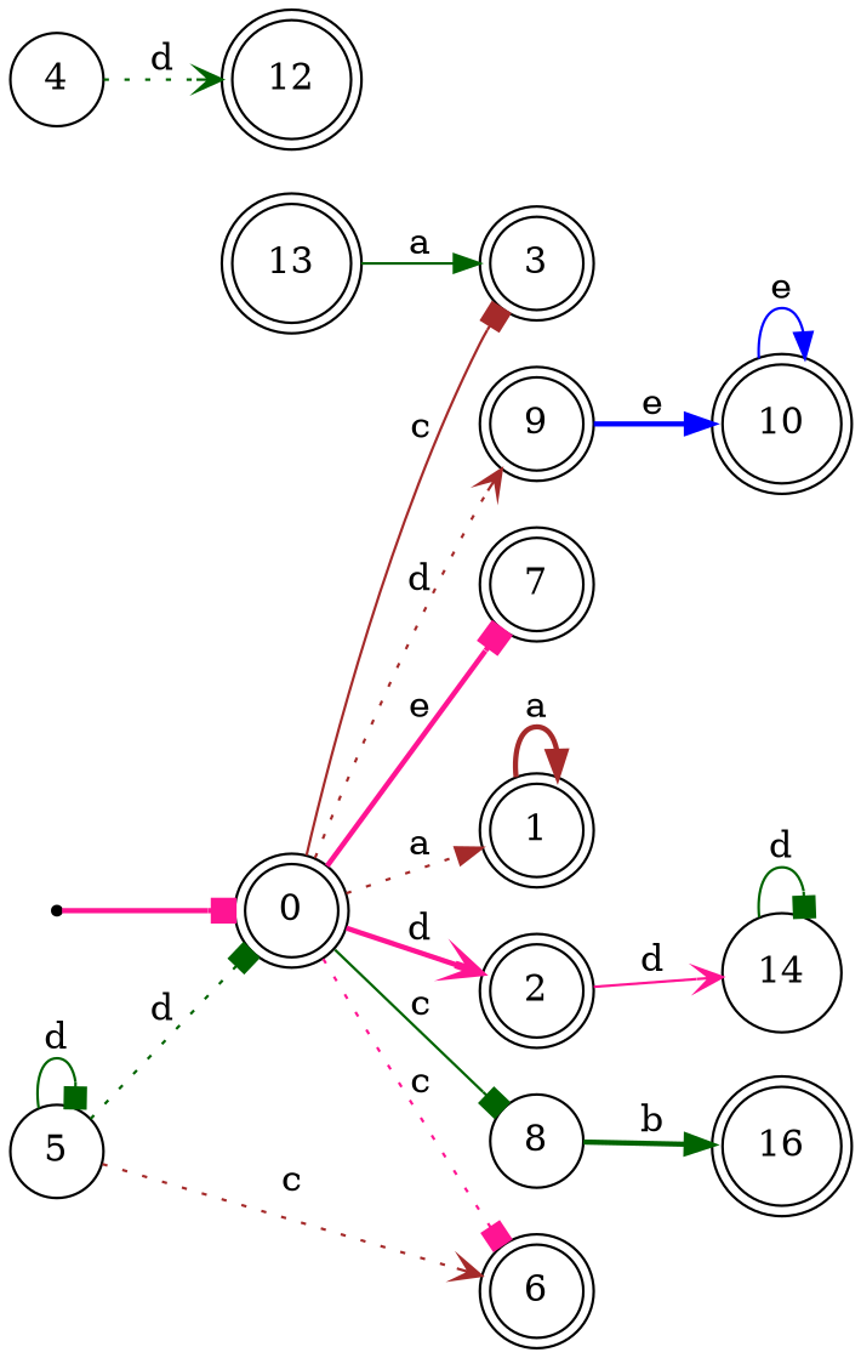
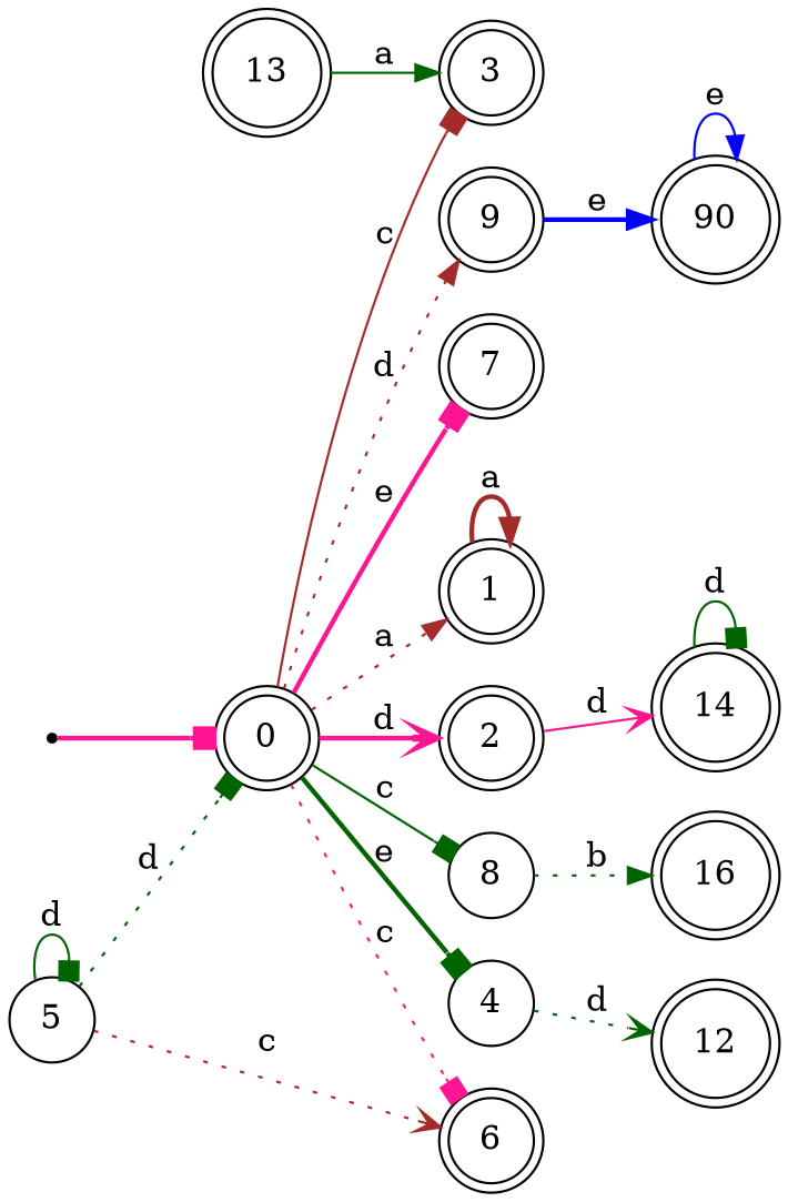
  digraph {
    rankdir=LR
    node [shape=doublecircle]
    edge [arrowhead=box color=darkgreen style=bold]
    dummy0 [shape=point]
    0
    1
    2
    3
    4 [shape=circle]
    6
    7
    8 [shape=circle]
    9
-   14 [shape=circle]
+   14
    12
    5 [shape=circle]
    n14 [label=16]
-   10
+   10 [label=90]
    13
    dummy0 -> 0 [color=deeppink]
    0 -> 1 [arrowhead=normal color=brown label=a style=dotted]
    0 -> 2 [arrowhead=vee color=deeppink label=d]
    0 -> 3 [color=brown label=c style=solid]
+   0 -> 4 [label=e]
    0 -> 6 [color=deeppink label=c style=dotted]
    0 -> 7 [color=deeppink label=e]
    0 -> 8 [label=c style=solid]
-   0 -> 9 [arrowhead=vee color=brown label=d style=dotted]
+   0 -> 9 [arrowhead=normal color=brown label=d style=dotted]
    1 -> 1 [arrowhead=normal color=brown label=a]
    2 -> 14 [arrowhead=vee color=deeppink label=d style=solid]
    4 -> 12 [arrowhead=vee label=d style=dotted]
-   8 -> n14 [arrowhead=normal label=b]
+   8 -> n14 [arrowhead=normal label=b style=dotted]
    9 -> 10 [arrowhead=normal color=blue label=e]
    14 -> 14 [label=d style=solid]
    5 -> 0 [label=d style=dotted]
    5 -> 6 [arrowhead=vee color=brown label=c style=dotted]
    5 -> 5 [label=d style=solid]
    10 -> 10 [arrowhead=normal color=blue label=e style=solid]
    13 -> 3 [arrowhead=normal label=a style=solid]
  }
